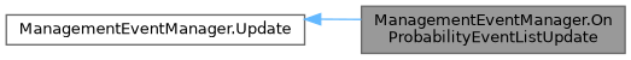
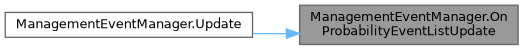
  digraph {
    rankdir=RL
    node [fontname=Helvetica fontsize=10 shape=box style=filled]
    n1 [color=gray40 fillcolor=grey60 fontcolor=black height=0.2 label="ManagementEventManager.On\lProbabilityEventListUpdate" width=0.4]
    n2 [color=grey40 fillcolor=white height=0.2 label="ManagementEventManager.Update" width=0.4]
-   n2 -> n1 [color=steelblue1 dir=back fontname=Helvetica fontsize=10 labelfontname=Helvetica labelfontsize=10 style=solid]
+   n1 -> n2 [color=steelblue1 dir=back fontname=Helvetica fontsize=10 labelfontname=Helvetica labelfontsize=10 style=solid]
  }
